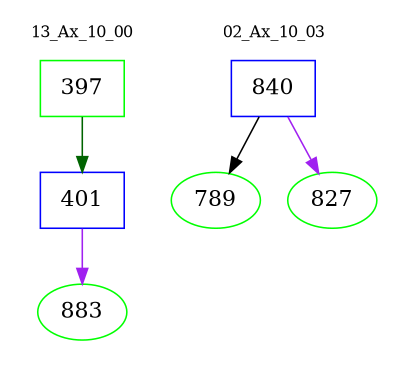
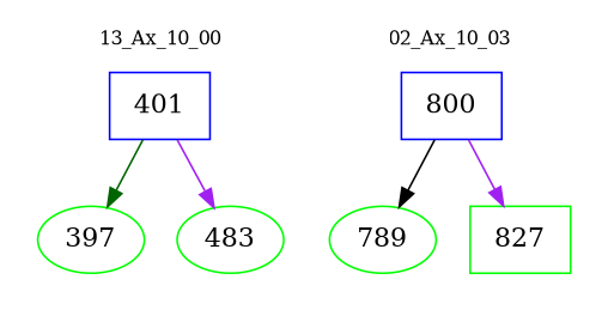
  digraph {
    node [color=green shape=ellipse]
    edge [color=purple]
    n1 [color=blue label=401 shape=box]
-   n2 [label=397 shape=box]
-   n3 [label=883]
-   n4 [color=blue label=840 shape=box]
+   n2 [label=397]
+   n3 [label=483]
+   n4 [color=blue label=800 shape=box]
    n5 [label=789]
-   n6 [label=827]
+   n6 [label=827 shape=box]
    subgraph cluster_1 {
      color=white
      fontsize=10
      label="13_Ax_10_00"
      n1
      n2
      n3
    }
    subgraph cluster_2 {
      color=white
      fontsize=10
      label="02_Ax_10_03"
      n4
      n5
      n6
    }
-   n2 -> n1 [color=darkgreen]
+   n1 -> n2 [color=darkgreen]
    n1 -> n3
    n4 -> n5 [color=black]
    n4 -> n6
  }
